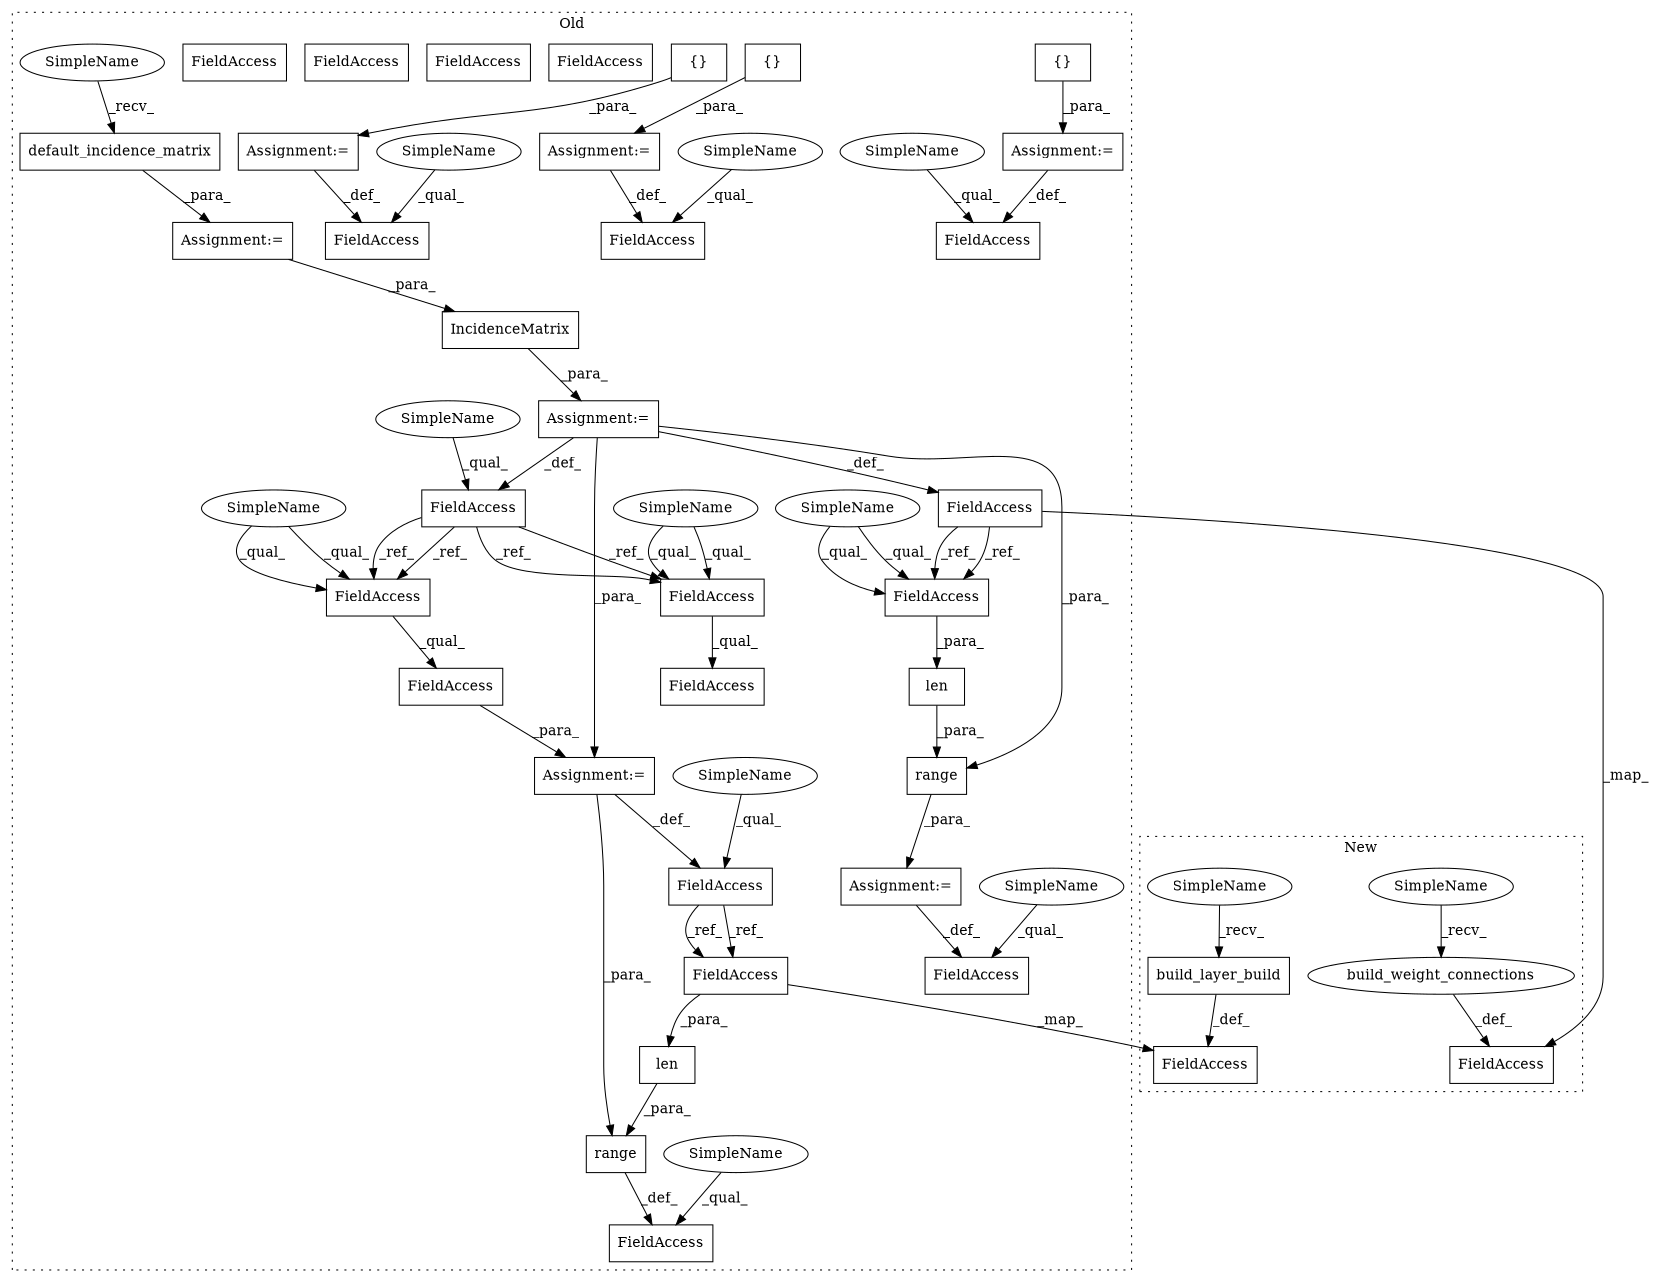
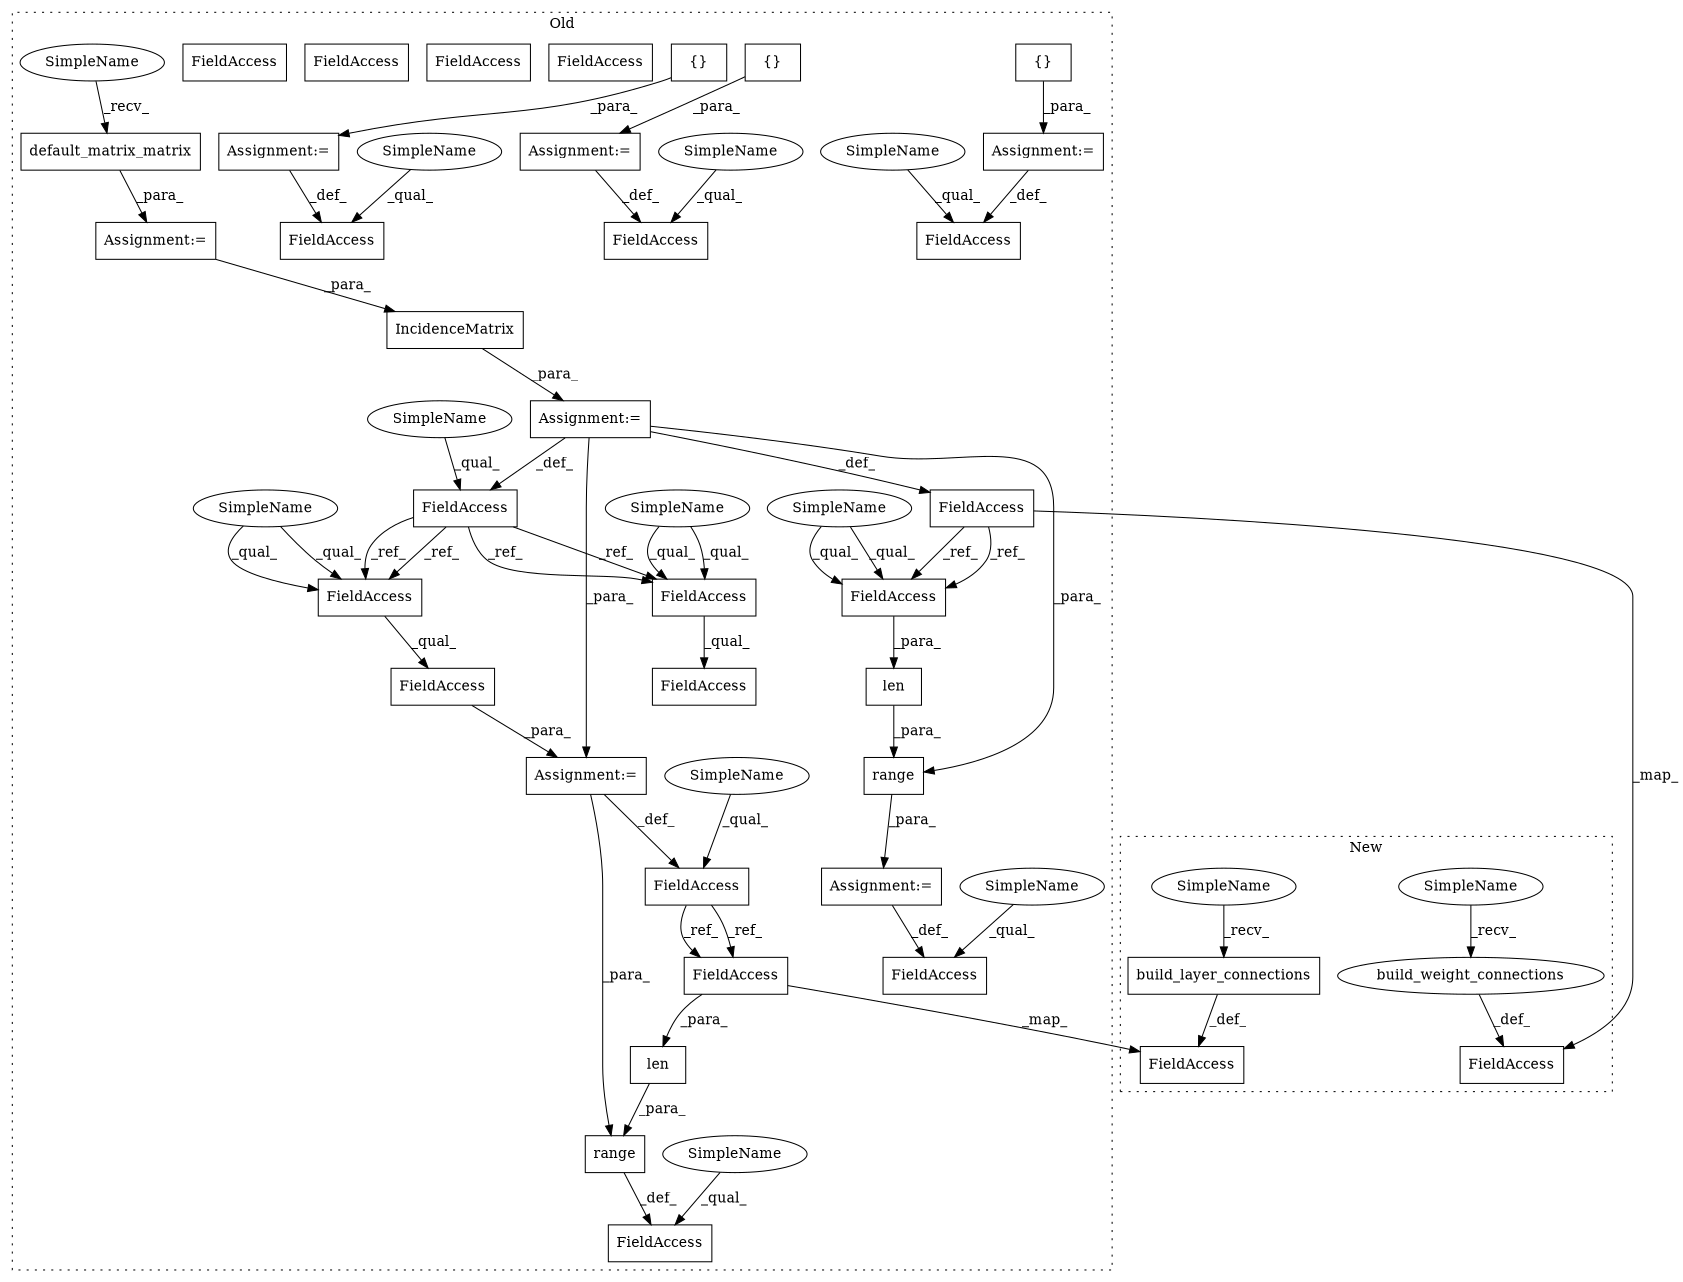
  digraph {
    node [a=22 l=4 s=3748 shape=box]
-   n1 [a=32 l=26 label=default_incidence_matrix s=3637]
+   n1 [a=32 l=26 label=default_matrix_matrix s=3637]
    n2 [a=32 l="4,1" label=len s="3916,3942"]
    n3 [l=21 label=FieldAccess s=3888]
    n4 [a=32 l="4,1" label=len s="3979,4006"]
    n5 [l=21 label=FieldAccess s=4060]
    n6 [a=4 l=2 label="{}" s=4099]
    n7 [l=20 label=FieldAccess s=4014]
    n8 [a=4 l=2 label="{}" s=4052]
    n9 [l=21 label=FieldAccess s=3841]
    n10 [a=4 l=2 label="{}" s=3880]
    n11 [l=23 label=FieldAccess s=3983]
    n12 [l=16 label=FieldAccess s=3669]
    n13 [l=22 label=FieldAccess s=3950]
    n14 [l=31 label=FieldAccess]
    n15 [l=26 label=FieldAccess s=3809]
    n16 [l=22 label=FieldAccess s=3725]
    n17 [l=16 label=FieldAccess]
    n18 [l=16 label=FieldAccess s=3809]
    n19 [a=32 l="6,1" label=range s="3910,3943"]
    n20 [a=32 l="16,1" label=IncidenceMatrix s="3686,3718"]
    n21 [a=32 l="6,1" label=range s="3973,4007"]
    n22 [a=7 l=1 label="Assignment:=" s=3685]
    n23 [a=7 l=1 label="Assignment:=" s=3862]
    n24 [a=7 l=1 label="Assignment:=" s=3972]
    n25 [a=7 l=1 label="Assignment:=" s=3747]
    n26 [a=7 l=1 label="Assignment:=" s=3631]
    n27 [a=7 l=1 label="Assignment:=" s=4034]
    n28 [a=7 l=1 label="Assignment:=" s=4081]
    n29 [l=23 label=FieldAccess s=3785]
    n30 [l=22 label=FieldAccess s=3920]
    n31 [a=42 label=SimpleName s=4060 shape=ellipse]
    n32 [a=42 label=SimpleName shape=ellipse]
    n33 [a=42 label=SimpleName s=3809 shape=ellipse]
    n34 [a=42 label=SimpleName s=3725 shape=ellipse]
    n35 [a=42 label=SimpleName s=3888 shape=ellipse]
    n36 [a=42 label=SimpleName s=3841 shape=ellipse]
    n37 [a=42 label=SimpleName s=3669 shape=ellipse]
    n38 [a=42 label=SimpleName s=3632 shape=ellipse]
    n39 [a=42 label=SimpleName s=4014 shape=ellipse]
    n40 [a=42 label=SimpleName s=3983 shape=ellipse]
    n41 [a=42 label=SimpleName s=3950 shape=ellipse]
    n42 [l=23 label=FieldAccess s=3983]
    n43 [l=16 label=FieldAccess]
    n44 [l=16 label=FieldAccess s=3809]
    n45 [l=22 label=FieldAccess s=3920]
-   n46 [a=32 l=25 label=build_layer_build s=6422]
+   n46 [a=32 l=25 label=build_layer_connections s=6422]
    n47 [a=32 l=26 label=build_weight_connections s=6362 shape=ellipse]
    n48 [l=23 label=FieldAccess s=6333]
    n49 [l=22 label=FieldAccess s=6394]
    n50 [a=42 label=SimpleName s=6357 shape=ellipse]
    n51 [a=42 label=SimpleName s=6417 shape=ellipse]
    subgraph cluster_1 {
      label=Old
      style=dotted
      n1
      n2
      n3
      n4
      n5
      n6
      n7
      n8
      n9
      n10
      n11
      n12
      n13
      n14
      n15
      n16
      n17
      n18
      n19
      n20
      n21
      n22
      n23
      n24
      n25
      n26
      n27
      n28
      n29
      n30
      n31
      n32
      n33
      n34
      n35
      n36
      n37
      n38
      n39
      n40
      n41
      n42
      n43
      n44
      n45
    }
    subgraph cluster_2 {
      label=New
      style=dotted
      n46
      n47
      n48
      n49
      n50
      n51
    }
    n1 -> n26 [label=_para_]
    n2 -> n19 [label=_para_]
    n4 -> n21 [label=_para_]
    n6 -> n28 [label=_para_]
    n8 -> n27 [label=_para_]
    n10 -> n23 [label=_para_]
    n12 -> n43 [label=_ref_]
    n12 -> n43 [label=_ref_]
    n12 -> n44 [label=_ref_]
    n12 -> n44 [label=_ref_]
    n14 -> n25 [label=_para_]
    n16 -> n45 [label=_ref_]
    n16 -> n45 [label=_ref_]
    n19 -> n3 [label=_def_]
    n20 -> n22 [label=_para_]
    n21 -> n24 [label=_para_]
    n22 -> n12 [label=_def_]
    n22 -> n21 [label=_para_]
    n22 -> n25 [label=_para_]
    n22 -> n29 [label=_def_]
    n23 -> n9 [label=_def_]
    n24 -> n13 [label=_def_]
    n25 -> n16 [label=_def_]
    n25 -> n19 [label=_para_]
    n26 -> n20 [label=_para_]
    n27 -> n7 [label=_def_]
    n28 -> n5 [label=_def_]
    n29 -> n42 [label=_ref_]
    n29 -> n42 [label=_ref_]
    n29 -> n48 [label=_map_]
    n31 -> n5 [label=_qual_]
    n32 -> n43 [label=_qual_]
    n32 -> n43 [label=_qual_]
    n33 -> n44 [label=_qual_]
    n33 -> n44 [label=_qual_]
    n34 -> n16 [label=_qual_]
    n35 -> n3 [label=_qual_]
    n36 -> n9 [label=_qual_]
    n37 -> n12 [label=_qual_]
    n38 -> n1 [label=_recv_]
    n39 -> n7 [label=_qual_]
    n40 -> n42 [label=_qual_]
    n40 -> n42 [label=_qual_]
    n41 -> n13 [label=_qual_]
    n42 -> n4 [label=_para_]
    n43 -> n14 [label=_qual_]
    n44 -> n15 [label=_qual_]
    n45 -> n2 [label=_para_]
    n45 -> n49 [label=_map_]
    n46 -> n49 [label=_def_]
    n47 -> n48 [label=_def_]
    n50 -> n47 [label=_recv_]
    n51 -> n46 [label=_recv_]
  }
